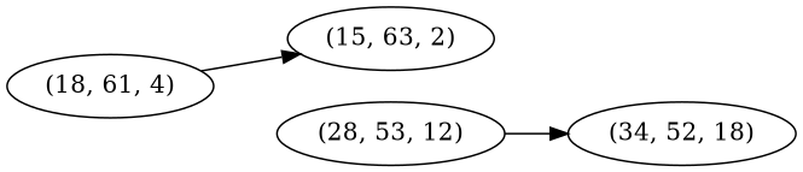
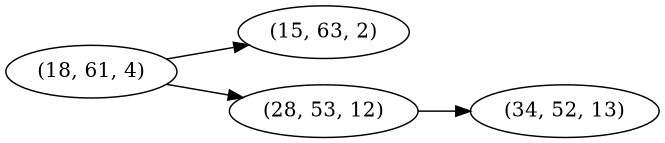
  digraph {
    rankdir=LR
    "(18, 61, 4)"
    "(15, 63, 2)"
    "(28, 53, 12)"
-   "(34, 52, 13)" [label="(34, 52, 18)"]
+   "(34, 52, 13)"
    "(18, 61, 4)" -> "(15, 63, 2)"
+   "(18, 61, 4)" -> "(28, 53, 12)"
    "(28, 53, 12)" -> "(34, 52, 13)"
  }
